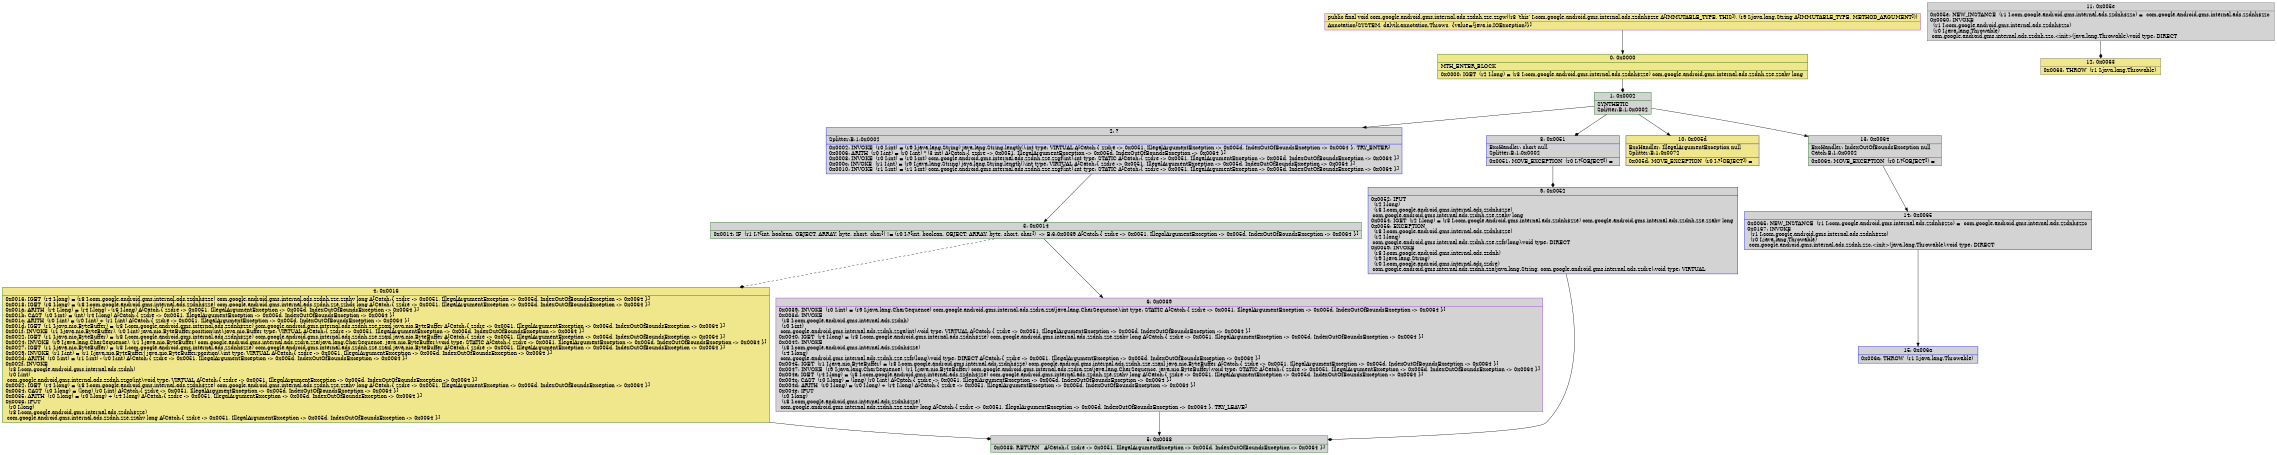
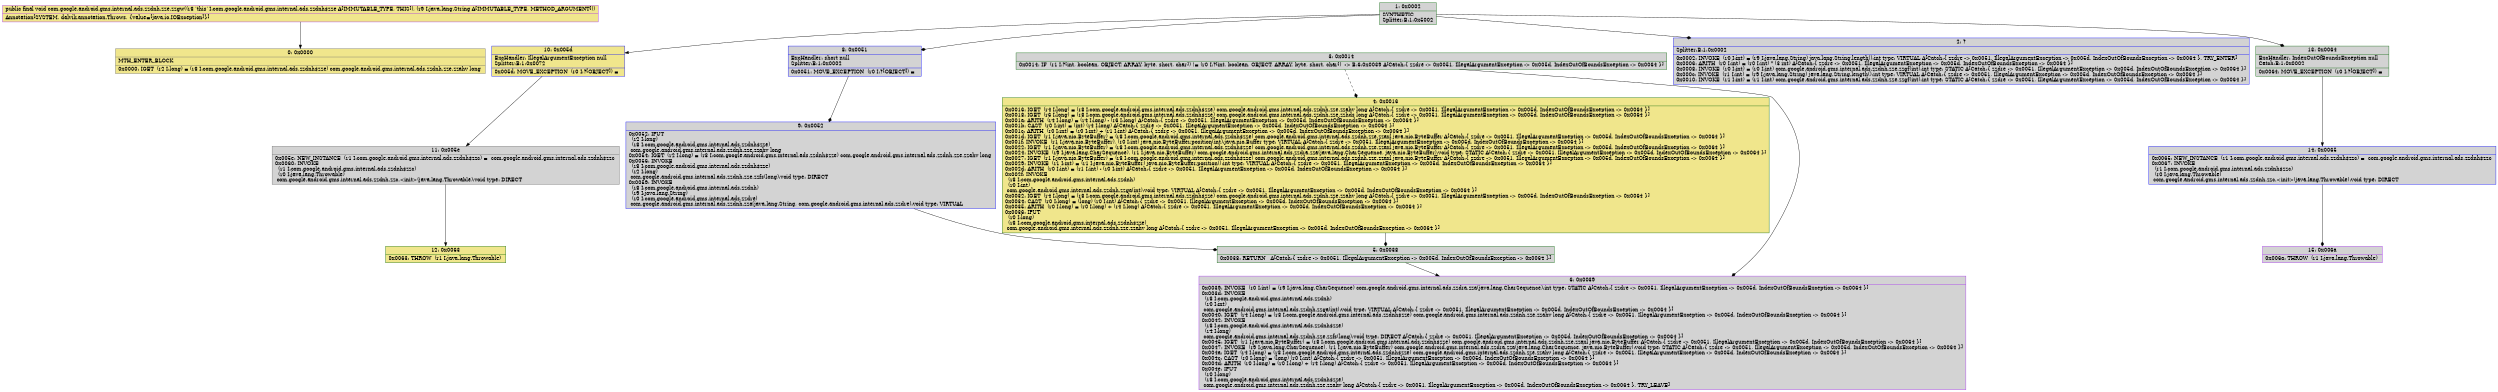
  digraph {
    node [color=darkgreen fillcolor=lightgrey shape=record style=filled]
    edge [arrowhead=diamond]
-   n1 [fillcolor=khaki label="{0\:\ 0x0000|MTH_ENTER_BLOCK\l|0x0000: IGET  (r2 I:long) = (r8 I:com.google.android.gms.internal.ads.zzdnh$zze) com.google.android.gms.internal.ads.zzdnh.zze.zzahv long \l}"]
-   n2 [label="{1\:\ 0x0002|SYNTHETIC\lSplitter:B:1:0x0002\l}"]
+   n1 [color=gray40 fillcolor=khaki label="{0\:\ 0x0000|MTH_ENTER_BLOCK\l|0x0000: IGET  (r2 I:long) = (r8 I:com.google.android.gms.internal.ads.zzdnh$zze) com.google.android.gms.internal.ads.zzdnh.zze.zzahv long \l}"]
+   n2 [label="{1\:\ 0x0002|SYNTHETIC\lSplitter:B:1:0x5002\l}"]
    n3 [color=blue label="{2\:\ ?|Splitter:B:1:0x0002\l|0x0002: INVOKE  (r0 I:int) = (r9 I:java.lang.String) java.lang.String.length():int type: VIRTUAL A[Catch:\{ zzdre \-\> 0x0051, IllegalArgumentException \-\> 0x005d, IndexOutOfBoundsException \-\> 0x0064 \}, TRY_ENTER]\l0x0006: ARITH  (r0 I:int) = (r0 I:int) * (3 int) A[Catch:\{ zzdre \-\> 0x0051, IllegalArgumentException \-\> 0x005d, IndexOutOfBoundsException \-\> 0x0064 \}]\l0x0008: INVOKE  (r0 I:int) = (r0 I:int) com.google.android.gms.internal.ads.zzdnh.zze.zzgf(int):int type: STATIC A[Catch:\{ zzdre \-\> 0x0051, IllegalArgumentException \-\> 0x005d, IndexOutOfBoundsException \-\> 0x0064 \}]\l0x000c: INVOKE  (r1 I:int) = (r9 I:java.lang.String) java.lang.String.length():int type: VIRTUAL A[Catch:\{ zzdre \-\> 0x0051, IllegalArgumentException \-\> 0x005d, IndexOutOfBoundsException \-\> 0x0064 \}]\l0x0010: INVOKE  (r1 I:int) = (r1 I:int) com.google.android.gms.internal.ads.zzdnh.zze.zzgf(int):int type: STATIC A[Catch:\{ zzdre \-\> 0x0051, IllegalArgumentException \-\> 0x005d, IndexOutOfBoundsException \-\> 0x0064 \}]\l}"]
    n4 [color=blue label="{8\:\ 0x0051|ExcHandler: short null\lSplitter:B:1:0x0002\l|0x0051: MOVE_EXCEPTION  (r0 I:?[OBJECT]) =  \l}"]
    n5 [color=blue fillcolor=khaki label="{10\:\ 0x005d|ExcHandler: IllegalArgumentException null\lSplitter:B:1:0x0072\l|0x005d: MOVE_EXCEPTION  (r0 I:?[OBJECT]) =  \l}"]
    n6 [label="{13\:\ 0x0064|ExcHandler: IndexOutOfBoundsException null\lCatch:B:1:0x0002\l|0x0064: MOVE_EXCEPTION  (r0 I:?[OBJECT]) =  \l}"]
    n7 [label="{3\:\ 0x0014|0x0014: IF  (r1 I:?[int, boolean, OBJECT, ARRAY, byte, short, char]) != (r0 I:?[int, boolean, OBJECT, ARRAY, byte, short, char])  \-\> B:6:0x0039 A[Catch:\{ zzdre \-\> 0x0051, IllegalArgumentException \-\> 0x005d, IndexOutOfBoundsException \-\> 0x0064 \}]\l}"]
-   n8 [color=blue label="{9\:\ 0x0052|0x0052: IPUT  \l  (r2 I:long)\l  (r8 I:com.google.android.gms.internal.ads.zzdnh$zze)\l com.google.android.gms.internal.ads.zzdnh.zze.zzahv long \l0x0054: IGET  (r2 I:long) = (r8 I:com.google.android.gms.internal.ads.zzdnh$zze) com.google.android.gms.internal.ads.zzdnh.zze.zzahv long \l0x0056: EXCEPTION  \l  (r8 I:com.google.android.gms.internal.ads.zzdnh$zze)\l  (r2 I:long)\l com.google.android.gms.internal.ads.zzdnh.zze.zzfs(long):void type: DIRECT \l0x0059: INVOKE  \l  (r8 I:com.google.android.gms.internal.ads.zzdnh)\l  (r9 I:java.lang.String)\l  (r0 I:com.google.android.gms.internal.ads.zzdre)\l com.google.android.gms.internal.ads.zzdnh.zza(java.lang.String, com.google.android.gms.internal.ads.zzdre):void type: VIRTUAL \l}"]
+   n8 [color=blue label="{9\:\ 0x0052|0x0052: IPUT  \l  (r2 I:long)\l  (r8 I:com.google.android.gms.internal.ads.zzdnh$zze)\l com.google.android.gms.internal.ads.zzdnh.zze.zzahv long \l0x0054: IGET  (r2 I:long) = (r8 I:com.google.android.gms.internal.ads.zzdnh$zze) com.google.android.gms.internal.ads.zzdnh.zze.zzahv long \l0x0056: INVOKE  \l  (r8 I:com.google.android.gms.internal.ads.zzdnh$zze)\l  (r2 I:long)\l com.google.android.gms.internal.ads.zzdnh.zze.zzfs(long):void type: DIRECT \l0x0059: INVOKE  \l  (r8 I:com.google.android.gms.internal.ads.zzdnh)\l  (r9 I:java.lang.String)\l  (r0 I:com.google.android.gms.internal.ads.zzdre)\l com.google.android.gms.internal.ads.zzdnh.zza(java.lang.String, com.google.android.gms.internal.ads.zzdre):void type: VIRTUAL \l}"]
    n9 [color=gray40 label="{11\:\ 0x005e|0x005e: NEW_INSTANCE  (r1 I:com.google.android.gms.internal.ads.zzdnh$zzc) =  com.google.android.gms.internal.ads.zzdnh$zzc \l0x0060: INVOKE  \l  (r1 I:com.google.android.gms.internal.ads.zzdnh$zzc)\l  (r0 I:java.lang.Throwable)\l com.google.android.gms.internal.ads.zzdnh.zzc.\<init\>(java.lang.Throwable):void type: DIRECT \l}"]
-   n10 [color=blue label="{14\:\ 0x0065|0x0065: NEW_INSTANCE  (r1 I:com.google.android.gms.internal.ads.zzdnh$zzc) =  com.google.android.gms.internal.ads.zzdnh$zzc \l0x0167: INVOKE  \l  (r1 I:com.google.android.gms.internal.ads.zzdnh$zzc)\l  (r0 I:java.lang.Throwable)\l com.google.android.gms.internal.ads.zzdnh.zzc.\<init\>(java.lang.Throwable):void type: DIRECT \l}"]
+   n10 [color=blue label="{14\:\ 0x0065|0x0065: NEW_INSTANCE  (r1 I:com.google.android.gms.internal.ads.zzdnh$zzc) =  com.google.android.gms.internal.ads.zzdnh$zzc \l0x0067: INVOKE  \l  (r1 I:com.google.android.gms.internal.ads.zzdnh$zzc)\l  (r0 I:java.lang.Throwable)\l com.google.android.gms.internal.ads.zzdnh.zzc.\<init\>(java.lang.Throwable):void type: DIRECT \l}"]
    n11 [fillcolor=khaki label="{4\:\ 0x0016|0x0016: IGET  (r4 I:long) = (r8 I:com.google.android.gms.internal.ads.zzdnh$zze) com.google.android.gms.internal.ads.zzdnh.zze.zzahv long A[Catch:\{ zzdre \-\> 0x0051, IllegalArgumentException \-\> 0x005d, IndexOutOfBoundsException \-\> 0x0064 \}]\l0x0018: IGET  (r6 I:long) = (r8 I:com.google.android.gms.internal.ads.zzdnh$zze) com.google.android.gms.internal.ads.zzdnh.zze.zzhds long A[Catch:\{ zzdre \-\> 0x0051, IllegalArgumentException \-\> 0x005d, IndexOutOfBoundsException \-\> 0x0064 \}]\l0x001a: ARITH  (r4 I:long) = (r4 I:long) \- (r6 I:long) A[Catch:\{ zzdre \-\> 0x0051, IllegalArgumentException \-\> 0x005d, IndexOutOfBoundsException \-\> 0x0064 \}]\l0x001b: CAST  (r0 I:int) = (int) (r4 I:long) A[Catch:\{ zzdre \-\> 0x0051, IllegalArgumentException \-\> 0x005d, IndexOutOfBoundsException \-\> 0x0064 \}]\l0x001c: ARITH  (r0 I:int) = (r0 I:int) + (r1 I:int) A[Catch:\{ zzdre \-\> 0x0051, IllegalArgumentException \-\> 0x005d, IndexOutOfBoundsException \-\> 0x0064 \}]\l0x001d: IGET  (r1 I:java.nio.ByteBuffer) = (r8 I:com.google.android.gms.internal.ads.zzdnh$zze) com.google.android.gms.internal.ads.zzdnh.zze.zzaxl java.nio.ByteBuffer A[Catch:\{ zzdre \-\> 0x0051, IllegalArgumentException \-\> 0x005d, IndexOutOfBoundsException \-\> 0x0064 \}]\l0x001f: INVOKE  (r1 I:java.nio.ByteBuffer), (r0 I:int) java.nio.ByteBuffer.position(int):java.nio.Buffer type: VIRTUAL A[Catch:\{ zzdre \-\> 0x0051, IllegalArgumentException \-\> 0x005d, IndexOutOfBoundsException \-\> 0x0064 \}]\l0x0022: IGET  (r1 I:java.nio.ByteBuffer) = (r8 I:com.google.android.gms.internal.ads.zzdnh$zze) com.google.android.gms.internal.ads.zzdnh.zze.zzaxl java.nio.ByteBuffer A[Catch:\{ zzdre \-\> 0x0051, IllegalArgumentException \-\> 0x005d, IndexOutOfBoundsException \-\> 0x0064 \}]\l0x0024: INVOKE  (r9 I:java.lang.CharSequence), (r1 I:java.nio.ByteBuffer) com.google.android.gms.internal.ads.zzdra.zza(java.lang.CharSequence, java.nio.ByteBuffer):void type: STATIC A[Catch:\{ zzdre \-\> 0x0051, IllegalArgumentException \-\> 0x005d, IndexOutOfBoundsException \-\> 0x0064 \}]\l0x0027: IGET  (r1 I:java.nio.ByteBuffer) = (r8 I:com.google.android.gms.internal.ads.zzdnh$zze) com.google.android.gms.internal.ads.zzdnh.zze.zzaxl java.nio.ByteBuffer A[Catch:\{ zzdre \-\> 0x0051, IllegalArgumentException \-\> 0x005d, IndexOutOfBoundsException \-\> 0x0064 \}]\l0x0029: INVOKE  (r1 I:int) = (r1 I:java.nio.ByteBuffer) java.nio.ByteBuffer.position():int type: VIRTUAL A[Catch:\{ zzdre \-\> 0x0051, IllegalArgumentException \-\> 0x005d, IndexOutOfBoundsException \-\> 0x0064 \}]\l0x002d: ARITH  (r0 I:int) = (r1 I:int) \- (r0 I:int) A[Catch:\{ zzdre \-\> 0x0051, IllegalArgumentException \-\> 0x005d, IndexOutOfBoundsException \-\> 0x0064 \}]\l0x002f: INVOKE  \l  (r8 I:com.google.android.gms.internal.ads.zzdnh)\l  (r0 I:int)\l com.google.android.gms.internal.ads.zzdnh.zzga(int):void type: VIRTUAL A[Catch:\{ zzdre \-\> 0x0051, IllegalArgumentException \-\> 0x005d, IndexOutOfBoundsException \-\> 0x0064 \}]\l0x0032: IGET  (r4 I:long) = (r8 I:com.google.android.gms.internal.ads.zzdnh$zze) com.google.android.gms.internal.ads.zzdnh.zze.zzahv long A[Catch:\{ zzdre \-\> 0x0051, IllegalArgumentException \-\> 0x005d, IndexOutOfBoundsException \-\> 0x0064 \}]\l0x0034: CAST  (r0 I:long) = (long) (r0 I:int) A[Catch:\{ zzdre \-\> 0x0051, IllegalArgumentException \-\> 0x005d, IndexOutOfBoundsException \-\> 0x0064 \}]\l0x0035: ARITH  (r0 I:long) = (r0 I:long) + (r4 I:long) A[Catch:\{ zzdre \-\> 0x0051, IllegalArgumentException \-\> 0x005d, IndexOutOfBoundsException \-\> 0x0064 \}]\l0x0036: IPUT  \l  (r0 I:long)\l  (r8 I:com.google.android.gms.internal.ads.zzdnh$zze)\l com.google.android.gms.internal.ads.zzdnh.zze.zzahv long A[Catch:\{ zzdre \-\> 0x0051, IllegalArgumentException \-\> 0x005d, IndexOutOfBoundsException \-\> 0x0064 \}]\l}"]
    n12 [color=purple label="{6\:\ 0x0039|0x0039: INVOKE  (r0 I:int) = (r9 I:java.lang.CharSequence) com.google.android.gms.internal.ads.zzdra.zza(java.lang.CharSequence):int type: STATIC A[Catch:\{ zzdre \-\> 0x0051, IllegalArgumentException \-\> 0x005d, IndexOutOfBoundsException \-\> 0x0064 \}]\l0x003d: INVOKE  \l  (r8 I:com.google.android.gms.internal.ads.zzdnh)\l  (r0 I:int)\l com.google.android.gms.internal.ads.zzdnh.zzga(int):void type: VIRTUAL A[Catch:\{ zzdre \-\> 0x0051, IllegalArgumentException \-\> 0x005d, IndexOutOfBoundsException \-\> 0x0064 \}]\l0x0040: IGET  (r4 I:long) = (r8 I:com.google.android.gms.internal.ads.zzdnh$zze) com.google.android.gms.internal.ads.zzdnh.zze.zzahv long A[Catch:\{ zzdre \-\> 0x0051, IllegalArgumentException \-\> 0x005d, IndexOutOfBoundsException \-\> 0x0064 \}]\l0x0042: INVOKE  \l  (r8 I:com.google.android.gms.internal.ads.zzdnh$zze)\l  (r4 I:long)\l com.google.android.gms.internal.ads.zzdnh.zze.zzfs(long):void type: DIRECT A[Catch:\{ zzdre \-\> 0x0051, IllegalArgumentException \-\> 0x005d, IndexOutOfBoundsException \-\> 0x0064 \}]\l0x0045: IGET  (r1 I:java.nio.ByteBuffer) = (r8 I:com.google.android.gms.internal.ads.zzdnh$zze) com.google.android.gms.internal.ads.zzdnh.zze.zzaxl java.nio.ByteBuffer A[Catch:\{ zzdre \-\> 0x0051, IllegalArgumentException \-\> 0x005d, IndexOutOfBoundsException \-\> 0x0064 \}]\l0x0047: INVOKE  (r9 I:java.lang.CharSequence), (r1 I:java.nio.ByteBuffer) com.google.android.gms.internal.ads.zzdra.zza(java.lang.CharSequence, java.nio.ByteBuffer):void type: STATIC A[Catch:\{ zzdre \-\> 0x0051, IllegalArgumentException \-\> 0x005d, IndexOutOfBoundsException \-\> 0x0064 \}]\l0x004a: IGET  (r4 I:long) = (r8 I:com.google.android.gms.internal.ads.zzdnh$zze) com.google.android.gms.internal.ads.zzdnh.zze.zzahv long A[Catch:\{ zzdre \-\> 0x0051, IllegalArgumentException \-\> 0x005d, IndexOutOfBoundsException \-\> 0x0064 \}]\l0x004c: CAST  (r0 I:long) = (long) (r0 I:int) A[Catch:\{ zzdre \-\> 0x0051, IllegalArgumentException \-\> 0x005d, IndexOutOfBoundsException \-\> 0x0064 \}]\l0x004d: ARITH  (r0 I:long) = (r0 I:long) + (r4 I:long) A[Catch:\{ zzdre \-\> 0x0051, IllegalArgumentException \-\> 0x005d, IndexOutOfBoundsException \-\> 0x0064 \}]\l0x004e: IPUT  \l  (r0 I:long)\l  (r8 I:com.google.android.gms.internal.ads.zzdnh$zze)\l com.google.android.gms.internal.ads.zzdnh.zze.zzahv long A[Catch:\{ zzdre \-\> 0x0051, IllegalArgumentException \-\> 0x005d, IndexOutOfBoundsException \-\> 0x0064 \}, TRY_LEAVE]\l}"]
    n13 [label="{5\:\ 0x0038|0x0038: RETURN   A[Catch:\{ zzdre \-\> 0x0051, IllegalArgumentException \-\> 0x005d, IndexOutOfBoundsException \-\> 0x0064 \}]\l}"]
-   n14 [color=gray40 fillcolor=khaki label="{12\:\ 0x0063|0x0063: THROW  (r1 I:java.lang.Throwable) \l}"]
-   n15 [color=blue label="{15\:\ 0x006a|0x006a: THROW  (r1 I:java.lang.Throwable) \l}"]
+   n14 [fillcolor=khaki label="{12\:\ 0x0063|0x0063: THROW  (r1 I:java.lang.Throwable) \l}"]
+   n15 [color=purple label="{15\:\ 0x006a|0x006a: THROW  (r1 I:java.lang.Throwable) \l}"]
    n16 [color=purple fillcolor=khaki label="{public final void com.google.android.gms.internal.ads.zzdnh.zze.zzgw((r8 'this' I:com.google.android.gms.internal.ads.zzdnh$zze A[IMMUTABLE_TYPE, THIS]), (r9 I:java.lang.String A[IMMUTABLE_TYPE, METHOD_ARGUMENT]))  | Annotation[SYSTEM, dalvik.annotation.Throws, \{value=[java.io.IOException]\}]\l}"]
-   n1 -> n2
-   n2 -> n3 [arrowhead=normal]
+   n2 -> n3
    n2 -> n4
    n2 -> n5 [arrowhead=normal]
-   n2 -> n6 [arrowhead=normal]
-   n3 -> n7 [arrowhead=normal]
+   n2 -> n6
    n4 -> n8
+   n5 -> n9 [arrowhead=normal]
    n6 -> n10 [arrowhead=normal]
    n7 -> n11 [style=dashed]
-   n7 -> n12 [arrowhead=normal]
+   n7 -> n12
    n8 -> n13
-   n9 -> n14
-   n10 -> n15 [arrowhead=normal]
+   n9 -> n14 [arrowhead=normal]
+   n10 -> n15
    n11 -> n13
-   n12 -> n13 [arrowhead=normal]
+   n13 -> n12 [arrowhead=normal]
    n16 -> n1 [arrowhead=normal]
  }
